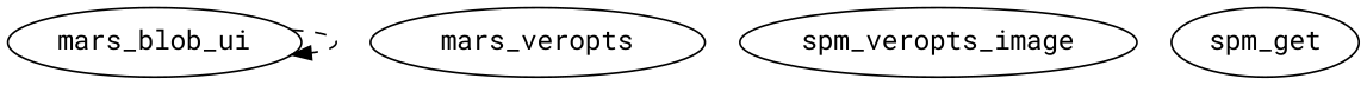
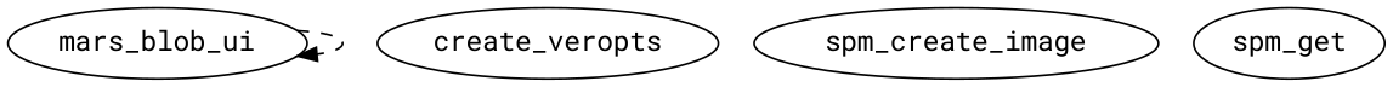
  digraph {
    fontname="Roboto Mono"
    node [fontname="Roboto Mono"]
    mars_blob_ui
-   mars_veropts
-   spm_create_image [label=spm_veropts_image]
+   mars_veropts [label=create_veropts]
+   spm_create_image
    spm_get
    mars_blob_ui -> mars_blob_ui [style=dashed fontname="Roboto Mono"]
  }
